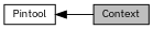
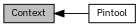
  digraph {
    rankdir=LR
    fontname="IBM Plex Sans"
    node [color=black fontname="IBM Plex Sans" fontsize=10 shape=record style=filled]
    n1 [fillcolor=grey75 fontcolor=black height=0.2 label=Context width=0.4]
    n2 [fillcolor=white height=0.2 label=Pintool width=0.4]
-   n2 -> n1 [dir=back fontname="IBM Plex Sans" fontsize=10 labelfontname=Helvetica labelfontsize=10 shape=plaintext style=solid]
+   n1 -> n2 [dir=back fontname="IBM Plex Sans" fontsize=10 labelfontname=Helvetica labelfontsize=10 shape=plaintext style=solid]
  }
